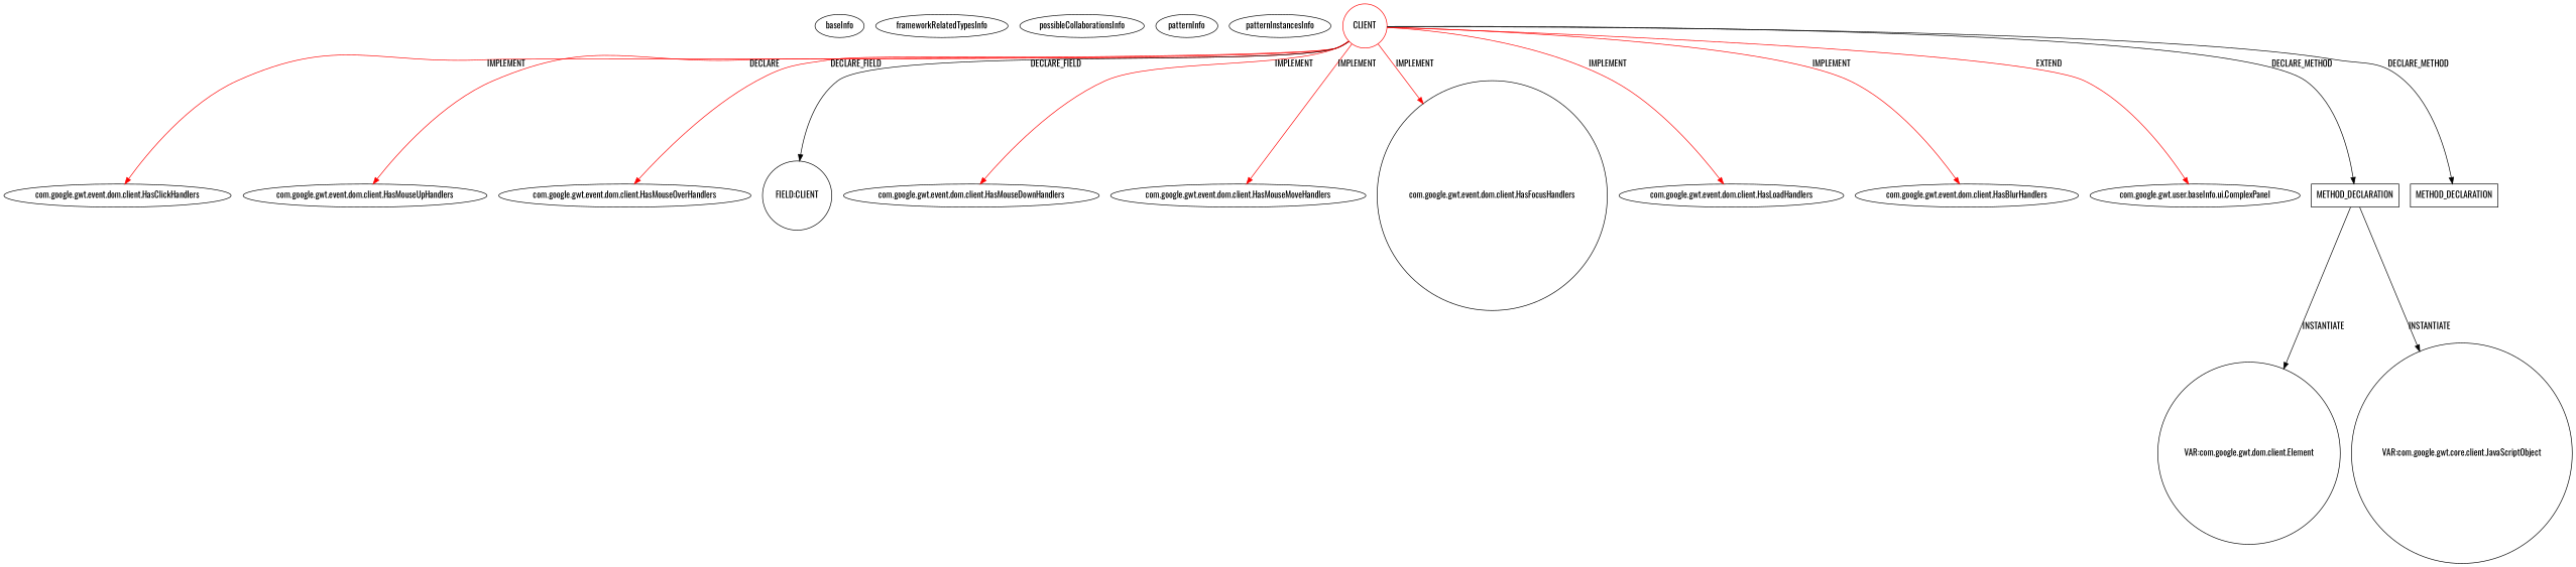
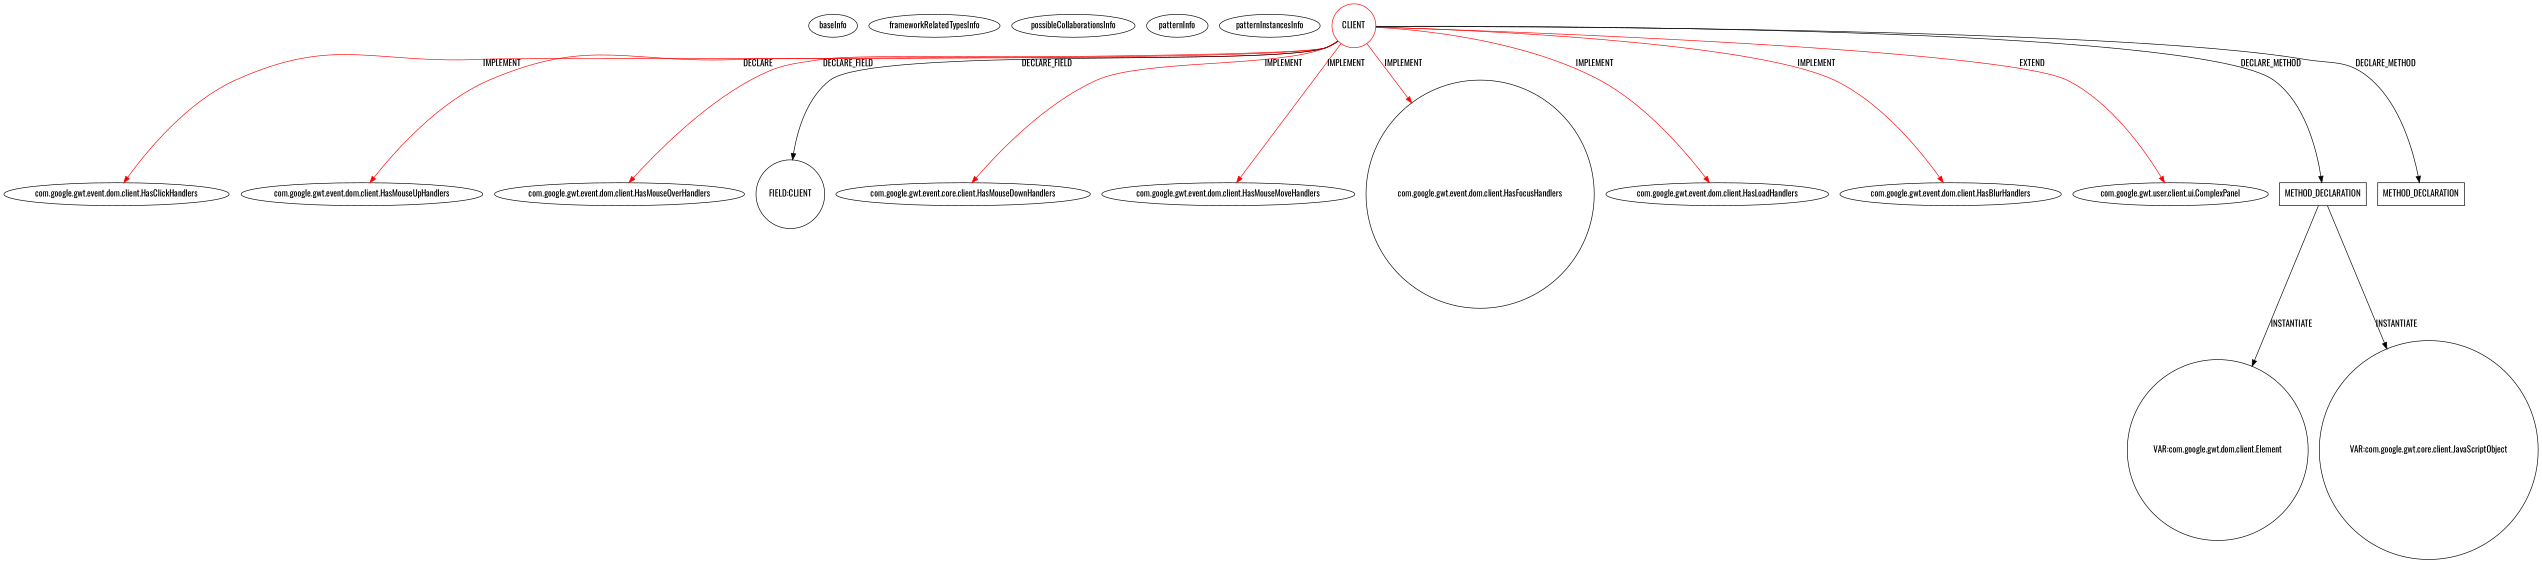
  digraph {
    fontname=Oswald
    node [fontname=Oswald isFrameworkType=false vertexType=FRAMEWORK_INTERFACE_TYPE]
    edge [color=red fontname=Oswald]
    baseInfo [category=pattern graphId=387 isAnonymous=false possibleRelation=false isFrameworkType="" vertexType=""]
    frameworkRelatedTypesInfo [0="com.google.gwt.event.dom.client.HasClickHandlers" 1="com.google.gwt.user.client.ui.ComplexPanel" 2="com.google.gwt.event.dom.client.HasBlurHandlers" 3="com.google.gwt.event.dom.client.HasMouseOverHandlers" 4="com.google.gwt.event.dom.client.HasMouseMoveHandlers" 5="com.google.gwt.event.dom.client.HasMouseDownHandlers" 6="com.google.gwt.event.dom.client.HasMouseUpHandlers" 7="com.google.gwt.event.dom.client.HasLoadHandlers" 8="com.google.gwt.event.dom.client.HasFocusHandlers" isFrameworkType="" vertexType=""]
    possibleCollaborationsInfo [isFrameworkType="" vertexType=""]
    patternInfo [frequency=4.0 patternRootClient=0 isFrameworkType="" vertexType=""]
    patternInstancesInfo [0="mguiral-GwtSvgLib~/mguiral-GwtSvgLib/GwtSvgLib-master/src/gwt/html5/svg/client/user/ui/SVGSymbolWidget.java~SVGSymbolWidget~3998" 1="mguiral-GwtSvgLib~/mguiral-GwtSvgLib/GwtSvgLib-master/src/gwt/html5/svg/client/user/ui/SVGTextContentWidget.java~SVGTextContentWidget~3987" 2="mguiral-GwtSvgLib~/mguiral-GwtSvgLib/GwtSvgLib-master/src/gwt/html5/svg/client/user/ui/SVGGraphicalWidget.java~SVGGraphicalWidget~3974" 3="mguiral-GwtSvgLib~/mguiral-GwtSvgLib/GwtSvgLib-master/src/gwt/html5/svg/client/user/ui/SVGSwitchWidget.java~SVGSwitchWidget~4001" isFrameworkType="" vertexType=""]
    n6 [label="com.google.gwt.event.dom.client.HasClickHandlers"]
    n7 [color=red label=CLIENT shape=circle vertexType=ROOT_CLIENT_CLASS_DECLARATION]
    n8 [label="com.google.gwt.event.dom.client.HasMouseUpHandlers"]
    n9 [label="com.google.gwt.event.dom.client.HasMouseOverHandlers"]
    n10 [label="FIELD:CLIENT" shape=circle vertexType=FIELD_DECLARATION]
-   n11 [label="com.google.gwt.event.dom.client.HasMouseDownHandlers"]
+   n11 [label="com.google.gwt.event.core.client.HasMouseDownHandlers"]
    n12 [label="com.google.gwt.event.dom.client.HasMouseMoveHandlers"]
    n13 [label="com.google.gwt.event.dom.client.HasFocusHandlers" shape=circle]
    n14 [label="com.google.gwt.event.dom.client.HasLoadHandlers"]
    n15 [label="com.google.gwt.event.dom.client.HasBlurHandlers"]
-   n16 [label="com.google.gwt.user.baseInfo.ui.ComplexPanel" vertexType=FRAMEWORK_CLASS_TYPE]
+   n16 [label="com.google.gwt.user.client.ui.ComplexPanel" vertexType=FRAMEWORK_CLASS_TYPE]
    n17 [label=METHOD_DECLARATION shape=box vertexType=CLIENT_METHOD_DECLARATION]
    n18 [label=METHOD_DECLARATION shape=box vertexType=CLIENT_METHOD_DECLARATION]
    n19 [label="VAR:com.google.gwt.dom.client.Element" shape=circle vertexType=VARIABLE_EXPRESION]
    n20 [label="VAR:com.google.gwt.core.client.JavaScriptObject" shape=circle vertexType=VARIABLE_EXPRESION]
    n7 -> n6 [label=IMPLEMENT]
    n7 -> n8 [label=DECLARE]
    n7 -> n9 [label=DECLARE_FIELD]
    n7 -> n10 [label=DECLARE_FIELD color=""]
    n7 -> n11 [label=IMPLEMENT]
    n7 -> n12 [label=IMPLEMENT]
    n7 -> n13 [label=IMPLEMENT]
    n7 -> n14 [label=IMPLEMENT]
    n7 -> n15 [label=IMPLEMENT]
    n7 -> n16 [label=EXTEND]
    n7 -> n17 [label=DECLARE_METHOD color=""]
    n7 -> n18 [label=DECLARE_METHOD color=""]
    n17 -> n19 [label=INSTANTIATE color=""]
    n17 -> n20 [label=INSTANTIATE color=""]
  }
